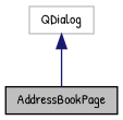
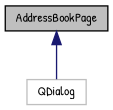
  digraph {
    fontname="Patrick Hand"
    node [fontname="Patrick Hand" fontsize=10 shape=record style=filled]
    n1 [color=black fillcolor=grey75 fontcolor=black height=0.2 label=AddressBookPage width=0.4]
    n2 [color=grey75 fillcolor=white height=0.2 label=QDialog width=0.4]
-   n2 -> n1 [color=midnightblue dir=back fontname="Patrick Hand" fontsize=10 labelfontname=Helvetica labelfontsize=10 style=solid]
+   n1 -> n2 [color=midnightblue dir=back fontname="Patrick Hand" fontsize=10 labelfontname=Helvetica labelfontsize=10 style=solid]
  }
